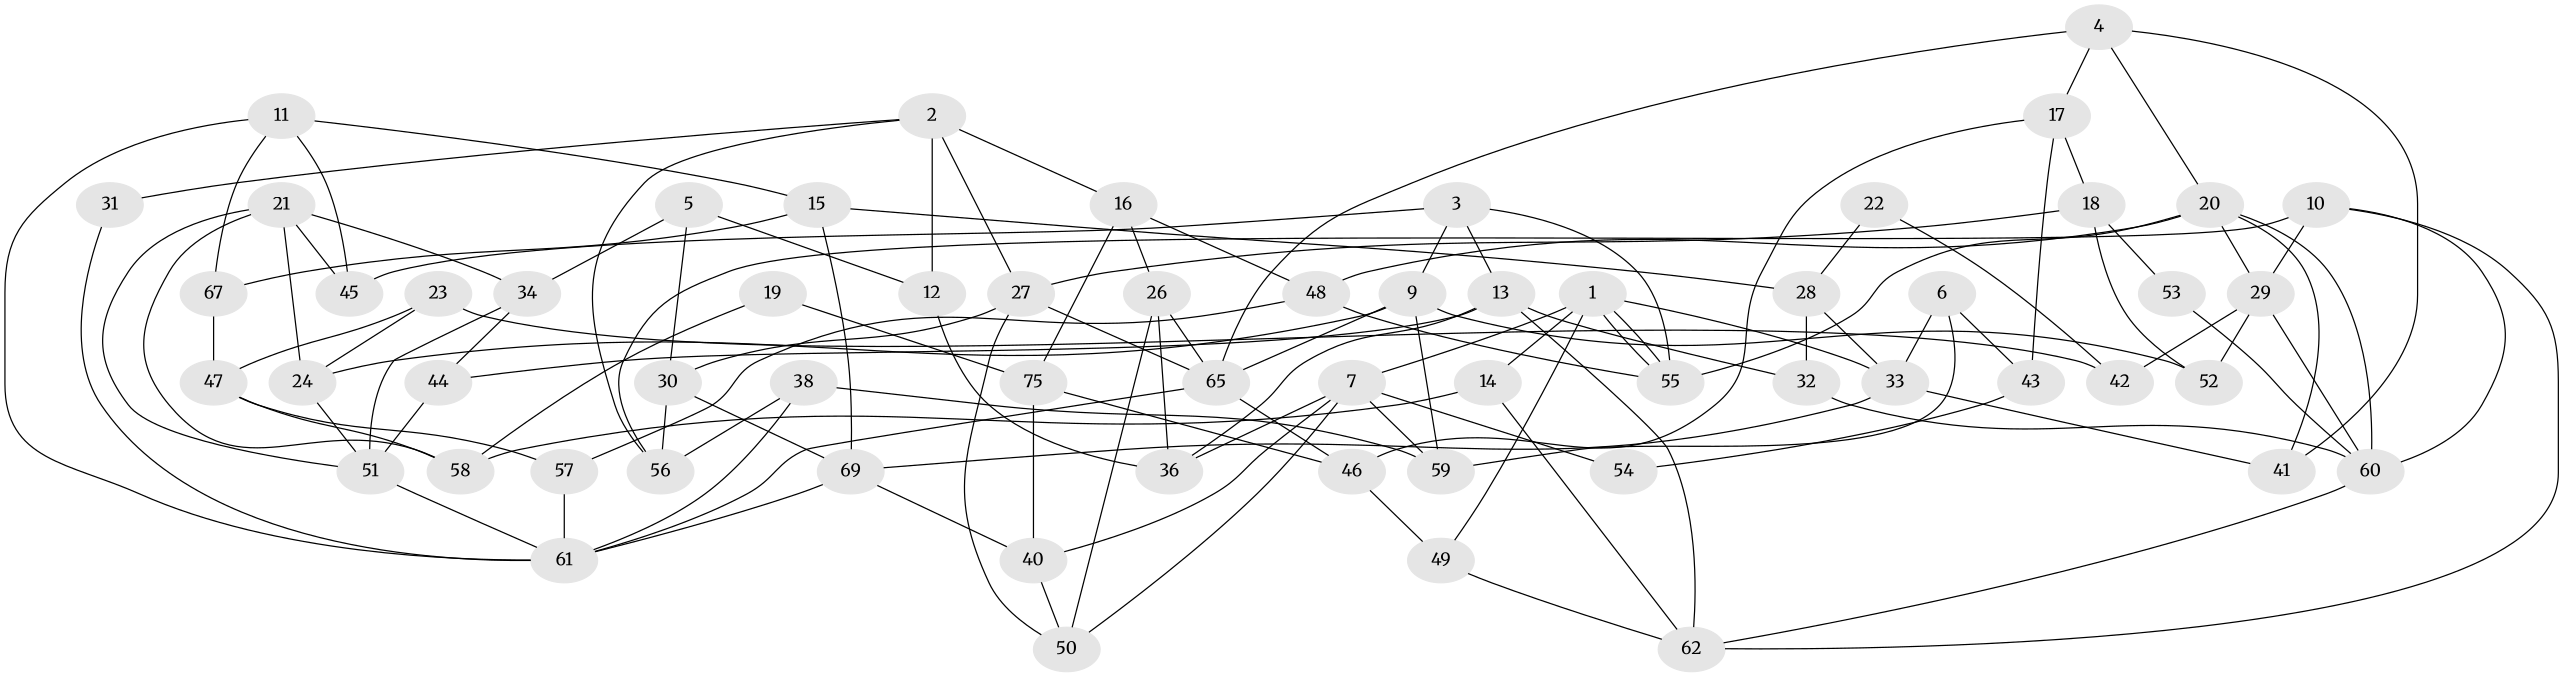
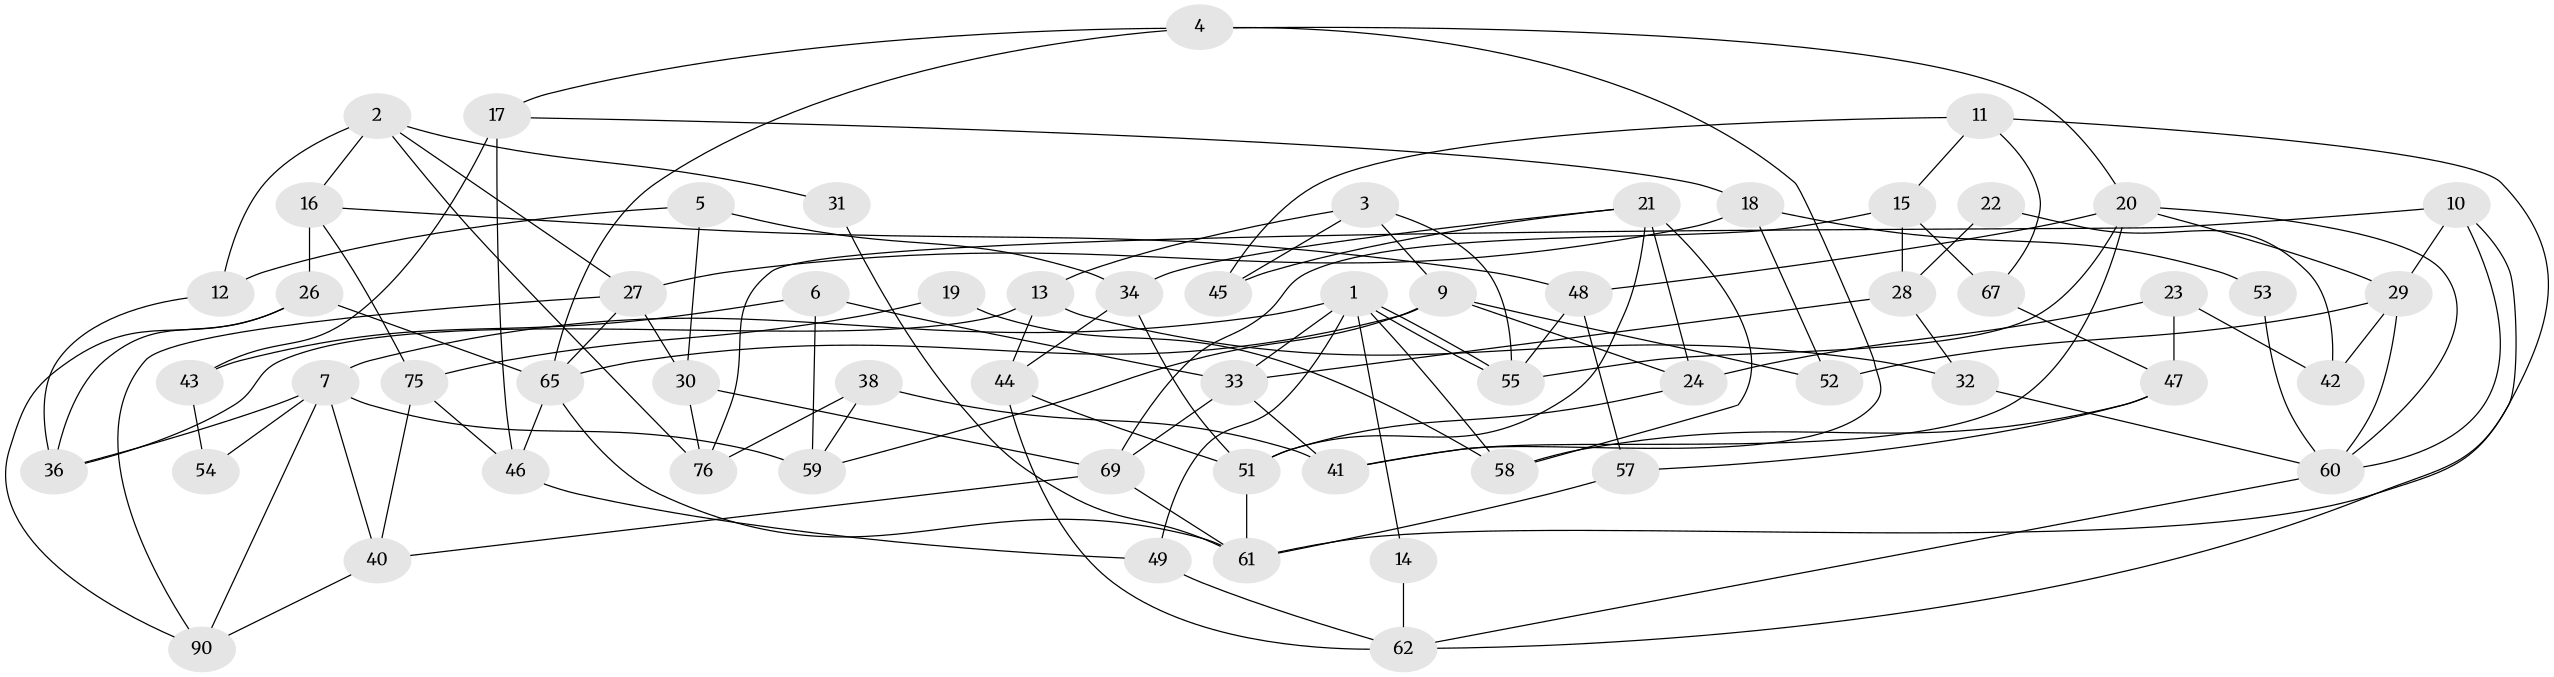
  graph {
    fontname=Merriweather
    node [color=gray90 fontname=Merriweather style=filled]
    edge [fontname=Merriweather]
    1
    7
    14
    33
    49
    55
    59
    36
    40
-   50
+   50 [label=90]
    54
    62
    58
    41
    n15 [label=69]
    2
    12
    16
    31
-   56
+   56 [label=76]
    27
    5
    30
    34
    n25 [label=75]
    26
    48
    61
    3
    9
    13
    45
    n33 [label=65]
    24
    52
    32
    44
    4
    17
    20
    43
    18
    46
    29
    60
    51
    6
    10
    42
    11
    15
    n52 [label=67]
    28
    47
    57
    53
    19
    21
    22
    23
    38
    1 -- 7
    1 -- 14
    1 -- 33
    1 -- 49
    1 -- 55
    1 -- 55
    7 -- 59
    7 -- 36
    7 -- 40
    7 -- 50
    7 -- 54
    14 -- 62
-   14 -- 58
+   1 -- 58
    33 -- 41
    33 -- n15
    49 -- 62
    40 -- 50
    n15 -- 40
    n15 -- 61
    2 -- 12
    2 -- 16
    2 -- 31
    2 -- 56
    2 -- 27
    12 -- 36
    16 -- n25
    16 -- 26
    16 -- 48
    31 -- 61
    27 -- 50
    27 -- 30
    27 -- n33
    5 -- 12
    5 -- 30
    5 -- 34
    30 -- n15
    30 -- 56
    34 -- 44
    34 -- 51
    n25 -- 40
    n25 -- 46
    26 -- 36
    26 -- 50
    26 -- n33
    48 -- 55
    48 -- 57
    3 -- 55
    3 -- 9
    3 -- 13
    3 -- 45
    9 -- 59
    9 -- n33
    9 -- 24
    9 -- 52
    13 -- 36
    13 -- 32
    13 -- 44
    n33 -- 61
    n33 -- 46
    24 -- 51
    32 -- 60
-   13 -- 62
+   44 -- 62
    44 -- 51
    4 -- 41
    4 -- n33
    4 -- 17
    4 -- 20
    17 -- 43
    17 -- 18
    17 -- 46
    20 -- 55
    20 -- 41
    20 -- 48
    20 -- 29
    20 -- 60
    43 -- 54
    18 -- 27
    18 -- 52
    18 -- 53
    46 -- 49
    29 -- 52
    29 -- 60
    29 -- 42
    60 -- 62
    51 -- 61
    6 -- 33
    6 -- 59
    6 -- 43
    10 -- 62
    10 -- 56
    10 -- 29
    10 -- 60
    11 -- 61
    11 -- 45
    11 -- 15
    11 -- n52
    15 -- n15
    15 -- n52
    15 -- 28
    n52 -- 47
    28 -- 33
    28 -- 32
    47 -- 58
    47 -- 57
    57 -- 61
    53 -- 60
    19 -- 58
    19 -- n25
    21 -- 58
    21 -- 34
    21 -- 45
    21 -- 24
    21 -- 51
    22 -- 42
    22 -- 28
    23 -- 24
    23 -- 42
    23 -- 47
    38 -- 59
-   38 -- 61
+   38 -- 41
    38 -- 56
  }
